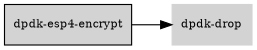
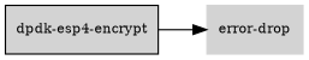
  digraph {
    rankdir=LR
    node [fillcolor=lightgray fontcolor=black fontsize=10 shape=box style=filled]
    "dpdk-esp4-encrypt" [color=black]
-   "error-drop" [color=lightgray label="dpdk-drop"]
+   "error-drop" [color=lightgray]
    "dpdk-esp4-encrypt" -> "error-drop" [fontsize=8]
  }
